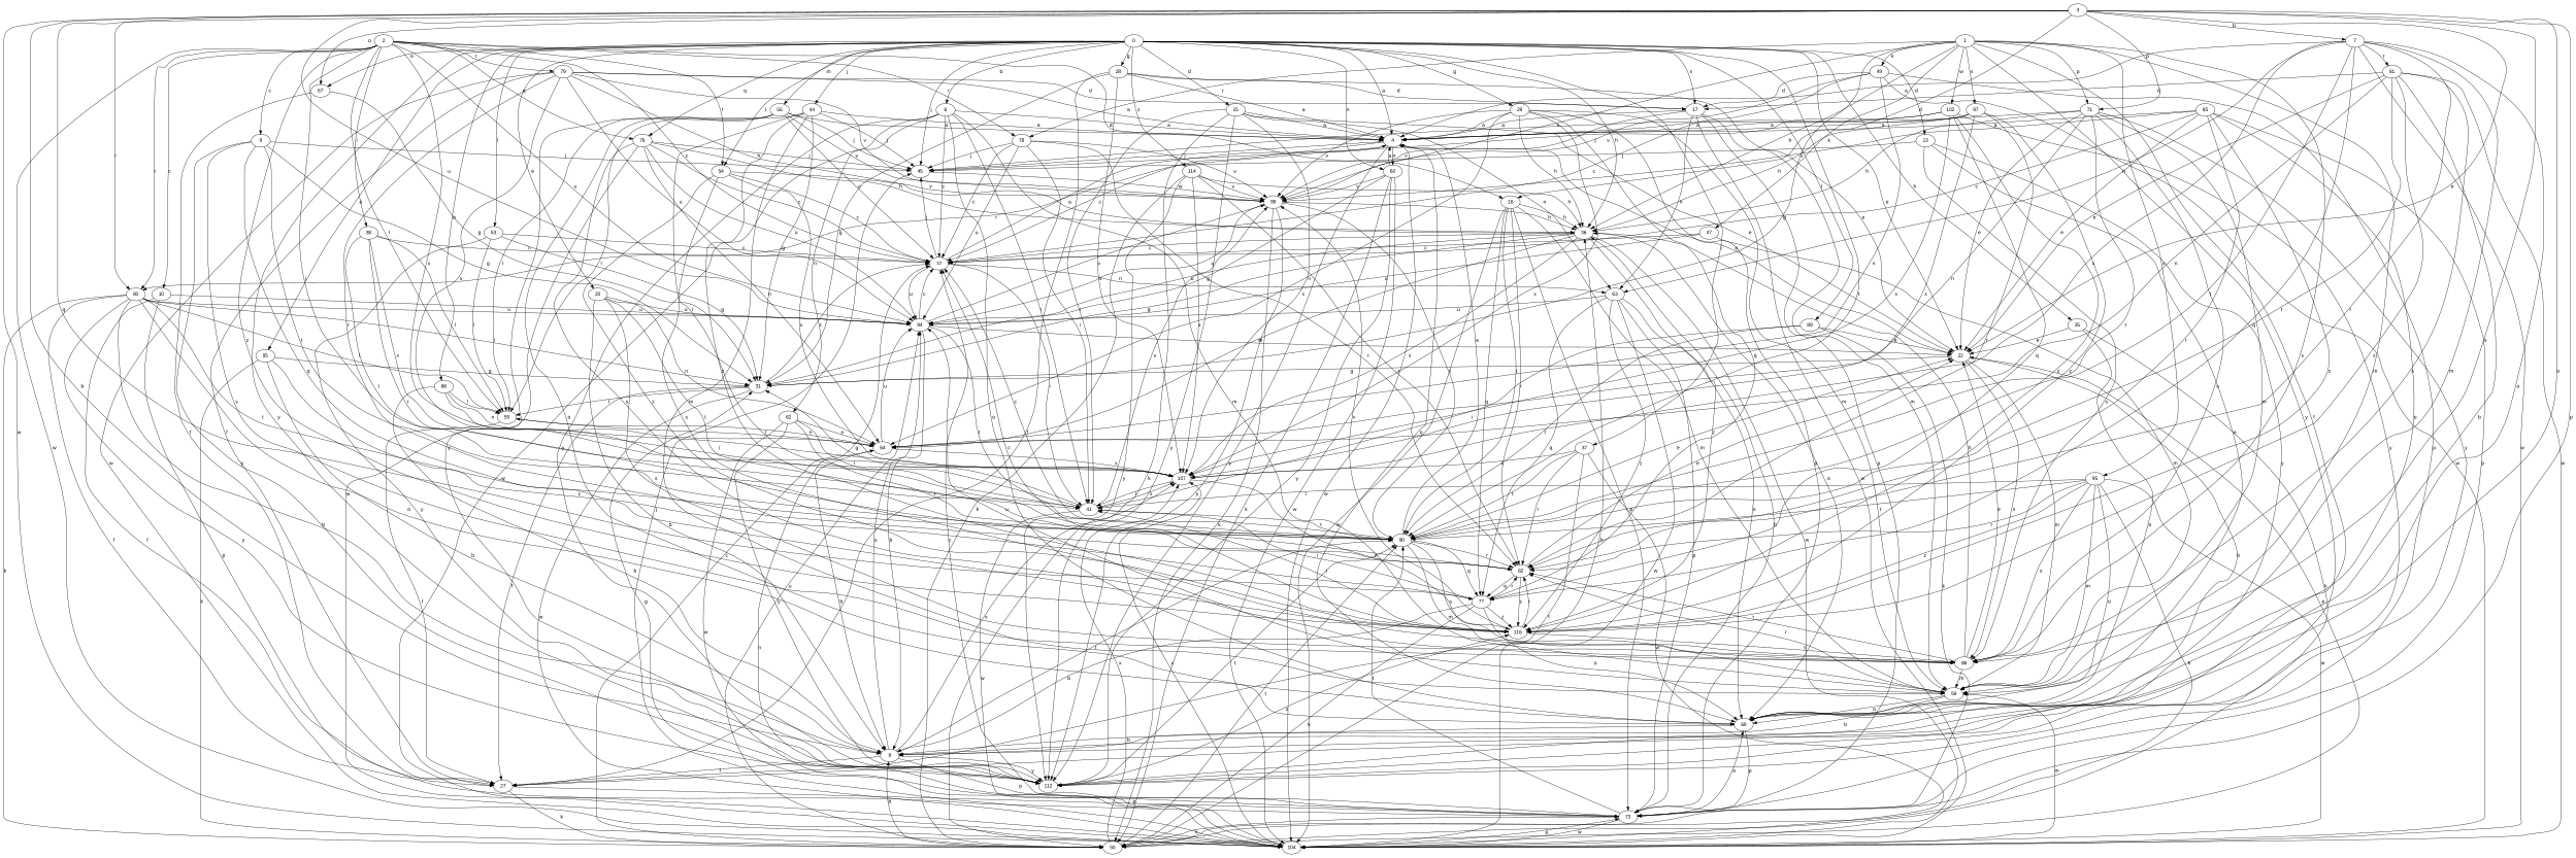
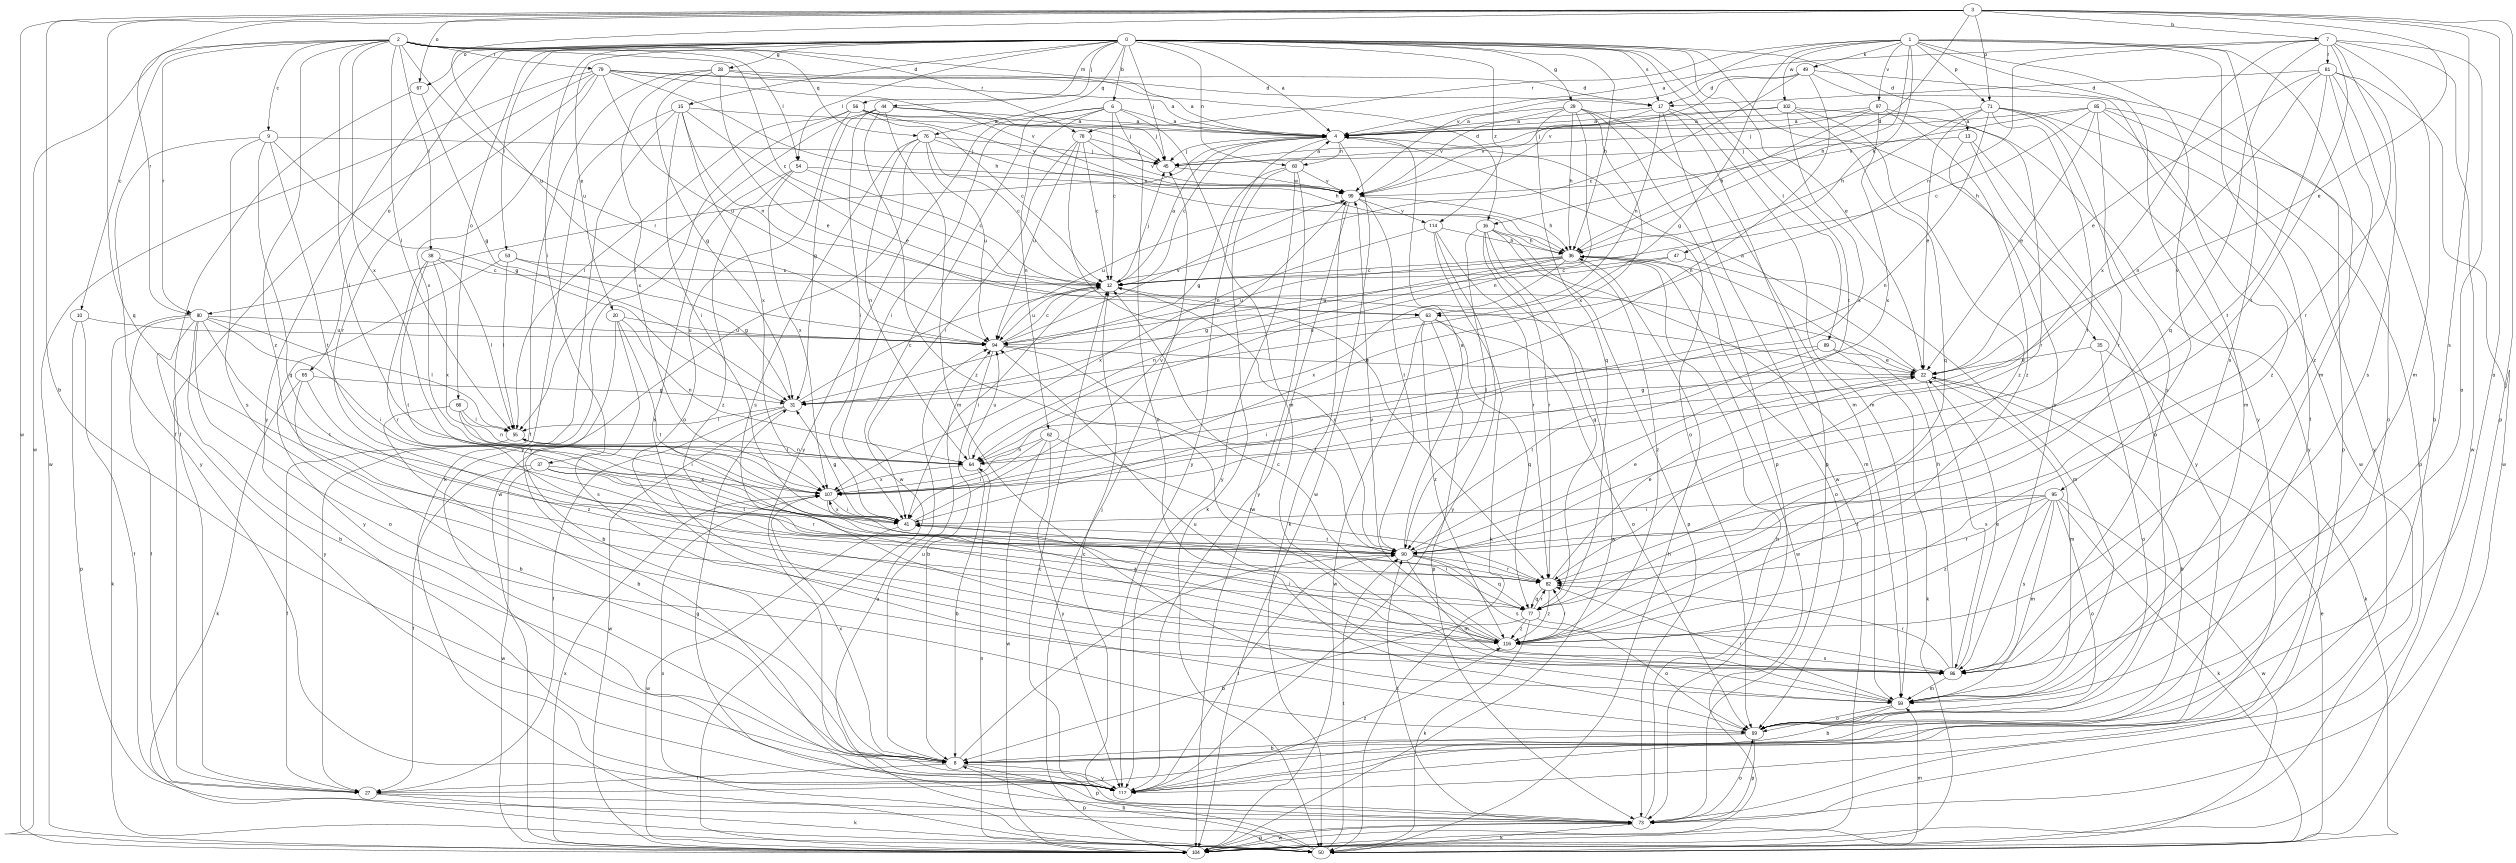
  strict digraph {
    fontname="Liberation Sans"
    node [fontname="Liberation Sans"]
    edge [fontname="Liberation Sans"]
    0
    4
    6
    n4 [label=13]
    15
    20
    22
    28
    29
    35
    36
    37
    44
    45
    53
    54
    56
    60
    65
    66
    67
    76
    89
    90
    112
    114
    17
    12
    80
    104
    69
    59
    41
    62
    86
    107
    63
    50
    94
    8
    64
    31
    27
    99
    73
    77
    116
    82
    55
    85
    1
    47
    49
    71
    78
    95
    97
    102
    2
    9
    10
    16
    38
    79
    3
    7
    81
    0 -> 4 [label=a]
    0 -> 6 [label=b]
    0 -> n4 [label=d]
    0 -> 15 [label=d]
    0 -> 20 [label=e]
    0 -> 22 [label=e]
    0 -> 28 [label=g]
    0 -> 29 [label=g]
    0 -> 35 [label=h]
    0 -> 36 [label=h]
    0 -> 37 [label=i]
    0 -> 44 [label=j]
    0 -> 45 [label=j]
    0 -> 53 [label=l]
    0 -> 54 [label=l]
    0 -> 56 [label=m]
    0 -> 60 [label=n]
    0 -> 65 [label=o]
    0 -> 66 [label=o]
    0 -> 67 [label=o]
    0 -> 76 [label=q]
    0 -> 89 [label=t]
    0 -> 90 [label=t]
    0 -> 112 [label=y]
    0 -> 114 [label=z]
    0 -> 17 [label=s]
    4 -> 45 [label=j]
    4 -> 60 [label=n]
    4 -> 112 [label=y]
    4 -> 12 [label=c]
    4 -> 80 [label=r]
    4 -> 104 [label=w]
    4 -> 69 [label=o]
    6 -> 4 [label=a]
    6 -> 112 [label=y]
    6 -> 12 [label=c]
    6 -> 104 [label=w]
    6 -> 69 [label=o]
    6 -> 59 [label=m]
    6 -> 41 [label=i]
    6 -> 62 [label=n]
    n4 -> 45 [label=j]
    n4 -> 112 [label=y]
    n4 -> 69 [label=o]
    n4 -> 86 [label=s]
    15 -> 4 [label=a]
    15 -> 22 [label=e]
    15 -> 112 [label=y]
    15 -> 41 [label=i]
    15 -> 107 [label=x]
    15 -> 63 [label=n]
    15 -> 50 [label=k]
    20 -> 90 [label=t]
    20 -> 86 [label=s]
    20 -> 94 [label=u]
    20 -> 8 [label=b]
    20 -> 64 [label=n]
    22 -> 4 [label=a]
    22 -> 59 [label=m]
    22 -> 86 [label=s]
    22 -> 8 [label=b]
    22 -> 31 [label=g]
    28 -> 4 [label=a]
    28 -> 22 [label=e]
    28 -> 17 [label=d]
    28 -> 107 [label=x]
    28 -> 31 [label=g]
    28 -> 27 [label=f]
    29 -> 4 [label=a]
    29 -> 36 [label=h]
    29 -> 59 [label=m]
    29 -> 107 [label=x]
    29 -> 64 [label=n]
    29 -> 99 [label=v]
    29 -> 73 [label=p]
    29 -> 77 [label=q]
    35 -> 22 [label=e]
    35 -> 69 [label=o]
    35 -> 50 [label=k]
    36 -> 12 [label=c]
    36 -> 104 [label=w]
    36 -> 69 [label=o]
    36 -> 107 [label=x]
    36 -> 94 [label=u]
    36 -> 64 [label=n]
    36 -> 31 [label=g]
    36 -> 116 [label=z]
    37 -> 90 [label=t]
    37 -> 104 [label=w]
    37 -> 107 [label=x]
    37 -> 27 [label=f]
    37 -> 82 [label=r]
    44 -> 4 [label=a]
    44 -> 45 [label=j]
    44 -> 59 [label=m]
    44 -> 41 [label=i]
    44 -> 31 [label=g]
    44 -> 116 [label=z]
    44 -> 55 [label=l]
    45 -> 99 [label=w]
    53 -> 112 [label=y]
    53 -> 12 [label=c]
    53 -> 31 [label=g]
    53 -> 55 [label=l]
    54 -> 12 [label=c]
    54 -> 86 [label=s]
    54 -> 107 [label=x]
    54 -> 99 [label=v]
    54 -> 116 [label=z]
    56 -> 4 [label=a]
    56 -> 45 [label=j]
    56 -> 112 [label=y]
    56 -> 12 [label=c]
    56 -> 69 [label=o]
    56 -> 99 [label=v]
    56 -> 55 [label=l]
    60 -> 4 [label=a]
    60 -> 112 [label=y]
    60 -> 104 [label=w]
    60 -> 50 [label=k]
    60 -> 31 [label=g]
    60 -> 99 [label=v]
    65 -> 50 [label=k]
    65 -> 8 [label=b]
    65 -> 31 [label=g]
    65 -> 116 [label=z]
    66 -> 41 [label=i]
    66 -> 8 [label=b]
    66 -> 64 [label=n]
    66 -> 55 [label=l]
    67 -> 31 [label=g]
    67 -> 27 [label=f]
    76 -> 36 [label=h]
    76 -> 45 [label=j]
    76 -> 12 [label=c]
    76 -> 104 [label=w]
    76 -> 86 [label=s]
    76 -> 94 [label=u]
    76 -> 64 [label=n]
    89 -> 22 [label=e]
    89 -> 90 [label=t]
    89 -> 41 [label=i]
    89 -> 50 [label=k]
    90 -> 4 [label=a]
    90 -> 22 [label=e]
    90 -> 12 [label=c]
    90 -> 59 [label=m]
    90 -> 86 [label=s]
    90 -> 77 [label=q]
    90 -> 82 [label=r]
    112 -> 90 [label=t]
    112 -> 116 [label=z]
    114 -> 36 [label=h]
    114 -> 112 [label=y]
    114 -> 107 [label=x]
    114 -> 50 [label=k]
-   114 -> 99 [label=v]
+   99 -> 114 [label=v]
    114 -> 82 [label=r]
    17 -> 4 [label=a]
    17 -> 104 [label=w]
    17 -> 59 [label=m]
    17 -> 63 [label=n]
    17 -> 99 [label=v]
    17 -> 73 [label=p]
    12 -> 4 [label=a]
    12 -> 45 [label=j]
    12 -> 41 [label=i]
    12 -> 63 [label=n]
    12 -> 94 [label=u]
    80 -> 90 [label=t]
    80 -> 112 [label=y]
    80 -> 69 [label=o]
-   80 -> 31 [label=i]
+   80 -> 41 [label=i]
    80 -> 50 [label=k]
    80 -> 94 [label=u]
    80 -> 8 [label=b]
    80 -> 27 [label=f]
    80 -> 55 [label=l]
    104 -> 45 [label=j]
    104 -> 59 [label=m]
    104 -> 107 [label=x]
    104 -> 64 [label=n]
    104 -> 73 [label=p]
    69 -> 8 [label=b]
    69 -> 73 [label=p]
    59 -> 69 [label=o]
    59 -> 94 [label=u]
    59 -> 8 [label=b]
    59 -> 82 [label=r]
    41 -> 90 [label=t]
    41 -> 104 [label=w]
    41 -> 107 [label=x]
    41 -> 31 [label=g]
    41 -> 99 [label=v]
    62 -> 112 [label=y]
    62 -> 104 [label=w]
    62 -> 41 [label=i]
    62 -> 64 [label=n]
    62 -> 82 [label=r]
    86 -> 22 [label=e]
    86 -> 36 [label=h]
    86 -> 59 [label=m]
    86 -> 82 [label=r]
    107 -> 41 [label=i]
    107 -> 116 [label=z]
    63 -> 104 [label=w]
    63 -> 69 [label=o]
    63 -> 94 [label=u]
    63 -> 73 [label=p]
    63 -> 77 [label=q]
    63 -> 116 [label=z]
    50 -> 22 [label=e]
    50 -> 36 [label=h]
    50 -> 90 [label=t]
    50 -> 12 [label=c]
    50 -> 107 [label=x]
    50 -> 94 [label=u]
    50 -> 8 [label=b]
    94 -> 22 [label=e]
    94 -> 90 [label=t]
    94 -> 12 [label=c]
    94 -> 8 [label=b]
    94 -> 99 [label=v]
    8 -> 90 [label=t]
    8 -> 112 [label=y]
    8 -> 107 [label=x]
    8 -> 94 [label=u]
    8 -> 27 [label=f]
    8 -> 73 [label=p]
    64 -> 107 [label=x]
    64 -> 94 [label=u]
    64 -> 8 [label=b]
    64 -> 55 [label=l]
    31 -> 12 [label=c]
    31 -> 104 [label=w]
    31 -> 27 [label=f]
    31 -> 55 [label=l]
    27 -> 50 [label=k]
    27 -> 73 [label=p]
    99 -> 36 [label=h]
    99 -> 90 [label=t]
    99 -> 112 [label=y]
    99 -> 50 [label=k]
    99 -> 94 [label=u]
    73 -> 36 [label=h]
    73 -> 90 [label=t]
    73 -> 12 [label=c]
    73 -> 104 [label=w]
    73 -> 69 [label=o]
    73 -> 50 [label=k]
    73 -> 31 [label=g]
    77 -> 69 [label=o]
    77 -> 41 [label=i]
    77 -> 50 [label=k]
    77 -> 8 [label=b]
    77 -> 116 [label=z]
    77 -> 82 [label=r]
    116 -> 12 [label=c]
    116 -> 41 [label=i]
    116 -> 86 [label=s]
    116 -> 99 [label=v]
    116 -> 82 [label=r]
    82 -> 22 [label=e]
    82 -> 77 [label=q]
    82 -> 116 [label=z]
    55 -> 64 [label=n]
    55 -> 27 [label=f]
    85 -> 4 [label=a]
    85 -> 22 [label=e]
    85 -> 12 [label=c]
    85 -> 69 [label=o]
    85 -> 99 [label=v]
    85 -> 73 [label=p]
    85 -> 116 [label=z]
    85 -> 82 [label=r]
    1 -> 36 [label=h]
    1 -> 112 [label=y]
    1 -> 59 [label=m]
    1 -> 86 [label=s]
    1 -> 31 [label=g]
    1 -> 27 [label=f]
    1 -> 99 [label=v]
    1 -> 47 [label=k]
    1 -> 49 [label=k]
    1 -> 71 [label=p]
    1 -> 78 [label=r]
    1 -> 95 [label=v]
    1 -> 97 [label=v]
    1 -> 102 [label=w]
    47 -> 12 [label=c]
    47 -> 59 [label=m]
    47 -> 94 [label=u]
    49 -> 17 [label=d]
    49 -> 12 [label=c]
    49 -> 104 [label=w]
    49 -> 64 [label=n]
    49 -> 99 [label=v]
    49 -> 73 [label=p]
    71 -> 4 [label=a]
    71 -> 22 [label=e]
    71 -> 36 [label=h]
    71 -> 90 [label=t]
    71 -> 112 [label=y]
    71 -> 59 [label=m]
    71 -> 86 [label=s]
    71 -> 64 [label=n]
    78 -> 45 [label=j]
    78 -> 12 [label=c]
    78 -> 41 [label=i]
    78 -> 94 [label=u]
    78 -> 99 [label=v]
    78 -> 82 [label=r]
    95 -> 90 [label=t]
    95 -> 104 [label=w]
    95 -> 69 [label=o]
    95 -> 59 [label=m]
    95 -> 41 [label=i]
    95 -> 86 [label=s]
    95 -> 50 [label=k]
    95 -> 116 [label=z]
    95 -> 82 [label=r]
    97 -> 4 [label=a]
    97 -> 36 [label=h]
    97 -> 45 [label=j]
    97 -> 107 [label=x]
    97 -> 116 [label=z]
    97 -> 82 [label=r]
    102 -> 4 [label=a]
    102 -> 45 [label=j]
    102 -> 112 [label=y]
    102 -> 107 [label=x]
    102 -> 77 [label=q]
    102 -> 116 [label=z]
    2 -> 54 [label=l]
    2 -> 76 [label=q]
    2 -> 12 [label=c]
    2 -> 80 [label=r]
    2 -> 104 [label=w]
    2 -> 41 [label=i]
    2 -> 107 [label=x]
    2 -> 94 [label=u]
    2 -> 116 [label=z]
    2 -> 55 [label=l]
    2 -> 78 [label=r]
    2 -> 9 [label=c]
    2 -> 10 [label=c]
    2 -> 16 [label=d]
    2 -> 38 [label=i]
    2 -> 79 [label=r]
    9 -> 45 [label=j]
    9 -> 90 [label=t]
    9 -> 112 [label=y]
    9 -> 86 [label=s]
    9 -> 31 [label=g]
    9 -> 77 [label=q]
    10 -> 94 [label=u]
    10 -> 27 [label=f]
    10 -> 73 [label=p]
    16 -> 36 [label=h]
    16 -> 90 [label=t]
    16 -> 104 [label=w]
    16 -> 59 [label=m]
    16 -> 73 [label=p]
    16 -> 77 [label=q]
    16 -> 82 [label=r]
    38 -> 90 [label=t]
    38 -> 12 [label=c]
    38 -> 107 [label=x]
    38 -> 82 [label=r]
    38 -> 55 [label=l]
    79 -> 4 [label=a]
    79 -> 36 [label=h]
    79 -> 17 [label=d]
    79 -> 104 [label=w]
    79 -> 107 [label=x]
    79 -> 94 [label=u]
    79 -> 27 [label=f]
    79 -> 99 [label=v]
    79 -> 82 [label=r]
    3 -> 22 [label=e]
    3 -> 67 [label=o]
    3 -> 80 [label=r]
    3 -> 104 [label=w]
    3 -> 69 [label=o]
    3 -> 86 [label=s]
    3 -> 94 [label=u]
    3 -> 8 [label=b]
    3 -> 73 [label=p]
    3 -> 77 [label=q]
    3 -> 71 [label=p]
    3 -> 16 [label=d]
    3 -> 7 [label=b]
    7 -> 4 [label=a]
    7 -> 90 [label=t]
    7 -> 104 [label=w]
    7 -> 69 [label=o]
    7 -> 59 [label=m]
    7 -> 107 [label=x]
    7 -> 63 [label=n]
    7 -> 77 [label=q]
    7 -> 82 [label=r]
    7 -> 81 [label=r]
    81 -> 22 [label=e]
    81 -> 90 [label=t]
    81 -> 17 [label=d]
    81 -> 104 [label=w]
    81 -> 86 [label=s]
    81 -> 8 [label=b]
    81 -> 64 [label=n]
    81 -> 116 [label=z]
  }
